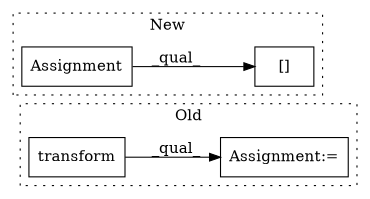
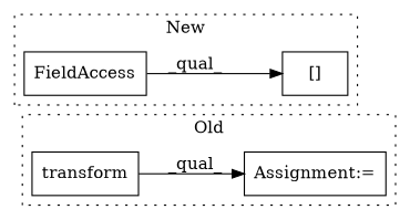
  digraph {
    rankdir=LR
    node [l="10,1" shape=box]
    n1 [a=32 label=transform s="3854,3876"]
    n2 [a=7 l=1 label="Assignment:=" s=3886]
    n3 [a=2 label="[]" s="4471,4483"]
-   n4 [a=22 l=9 label=Assignment s=4471]
+   n4 [a=22 l=9 label=FieldAccess s=4471]
    subgraph cluster_1 {
      label=Old
      style=dotted
      n1
      n2
    }
    subgraph cluster_2 {
      label=New
      style=dotted
      n3
      n4
    }
    n1 -> n2 [label=_qual_]
    n4 -> n3 [label=_qual_]
  }
